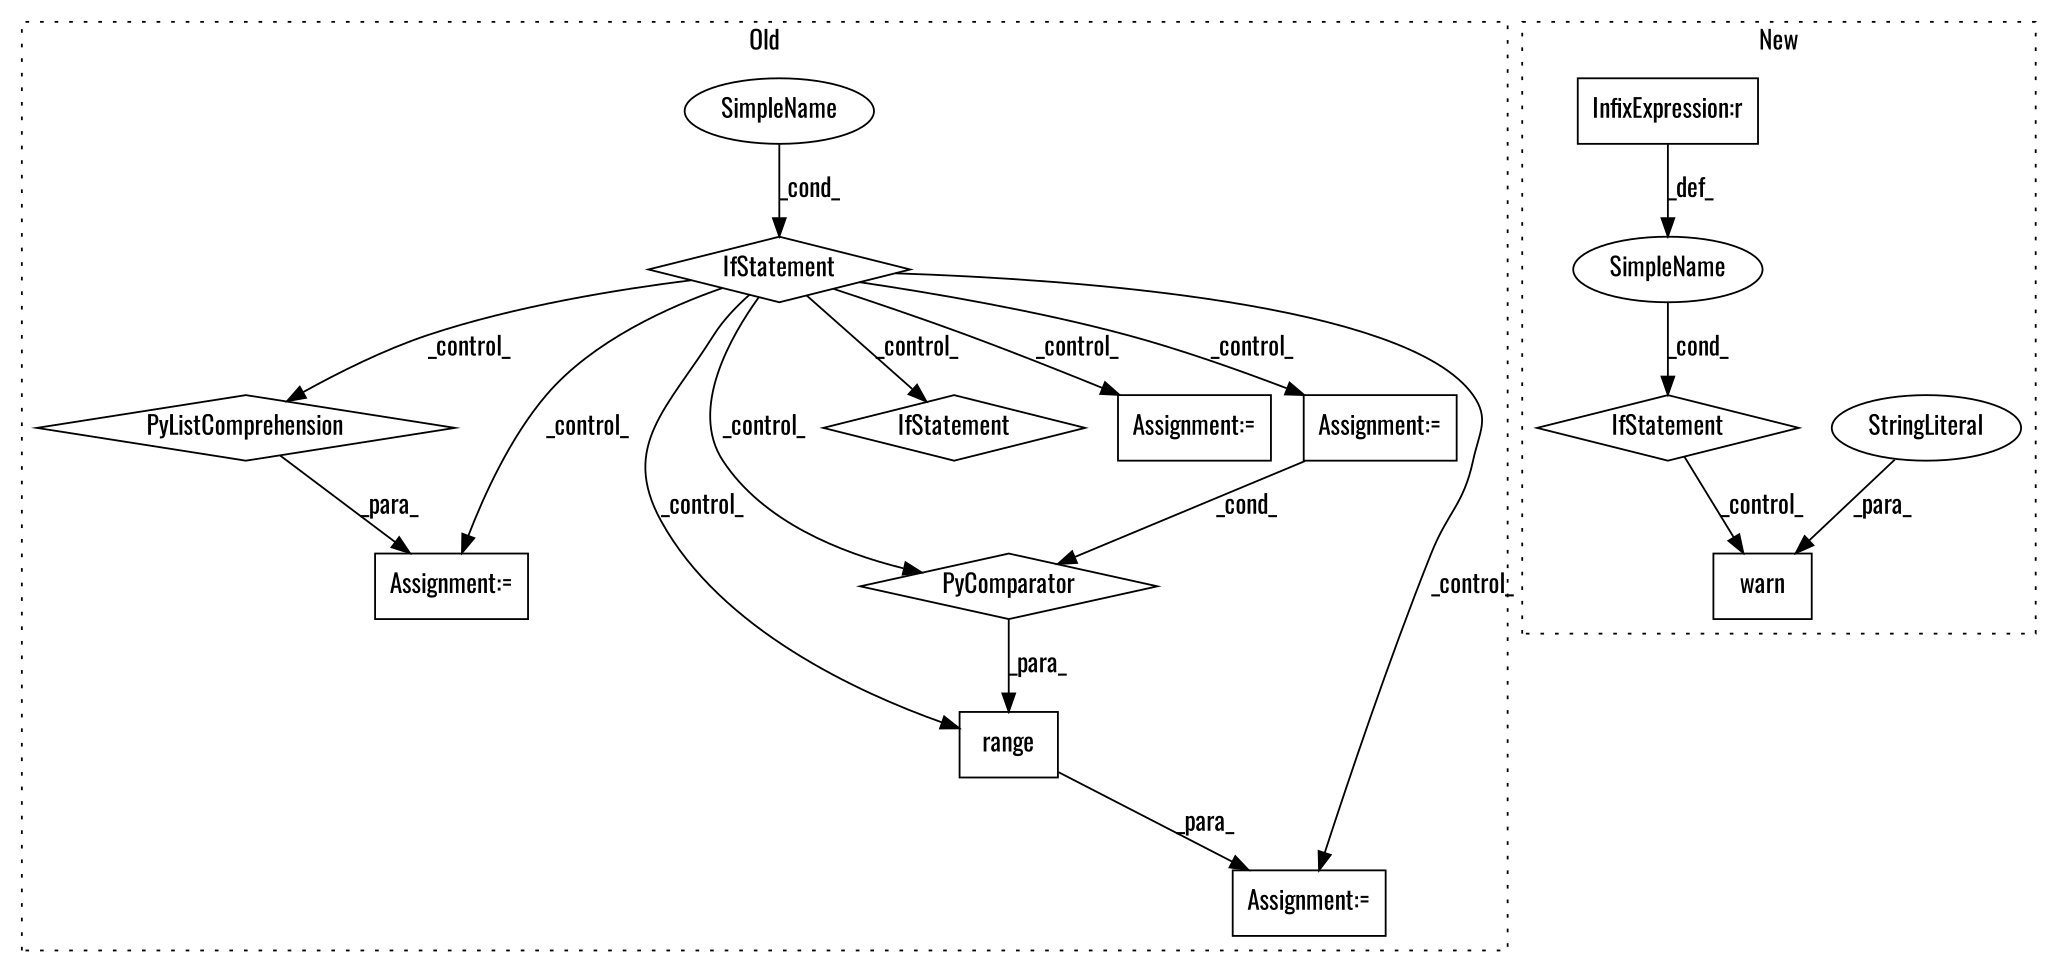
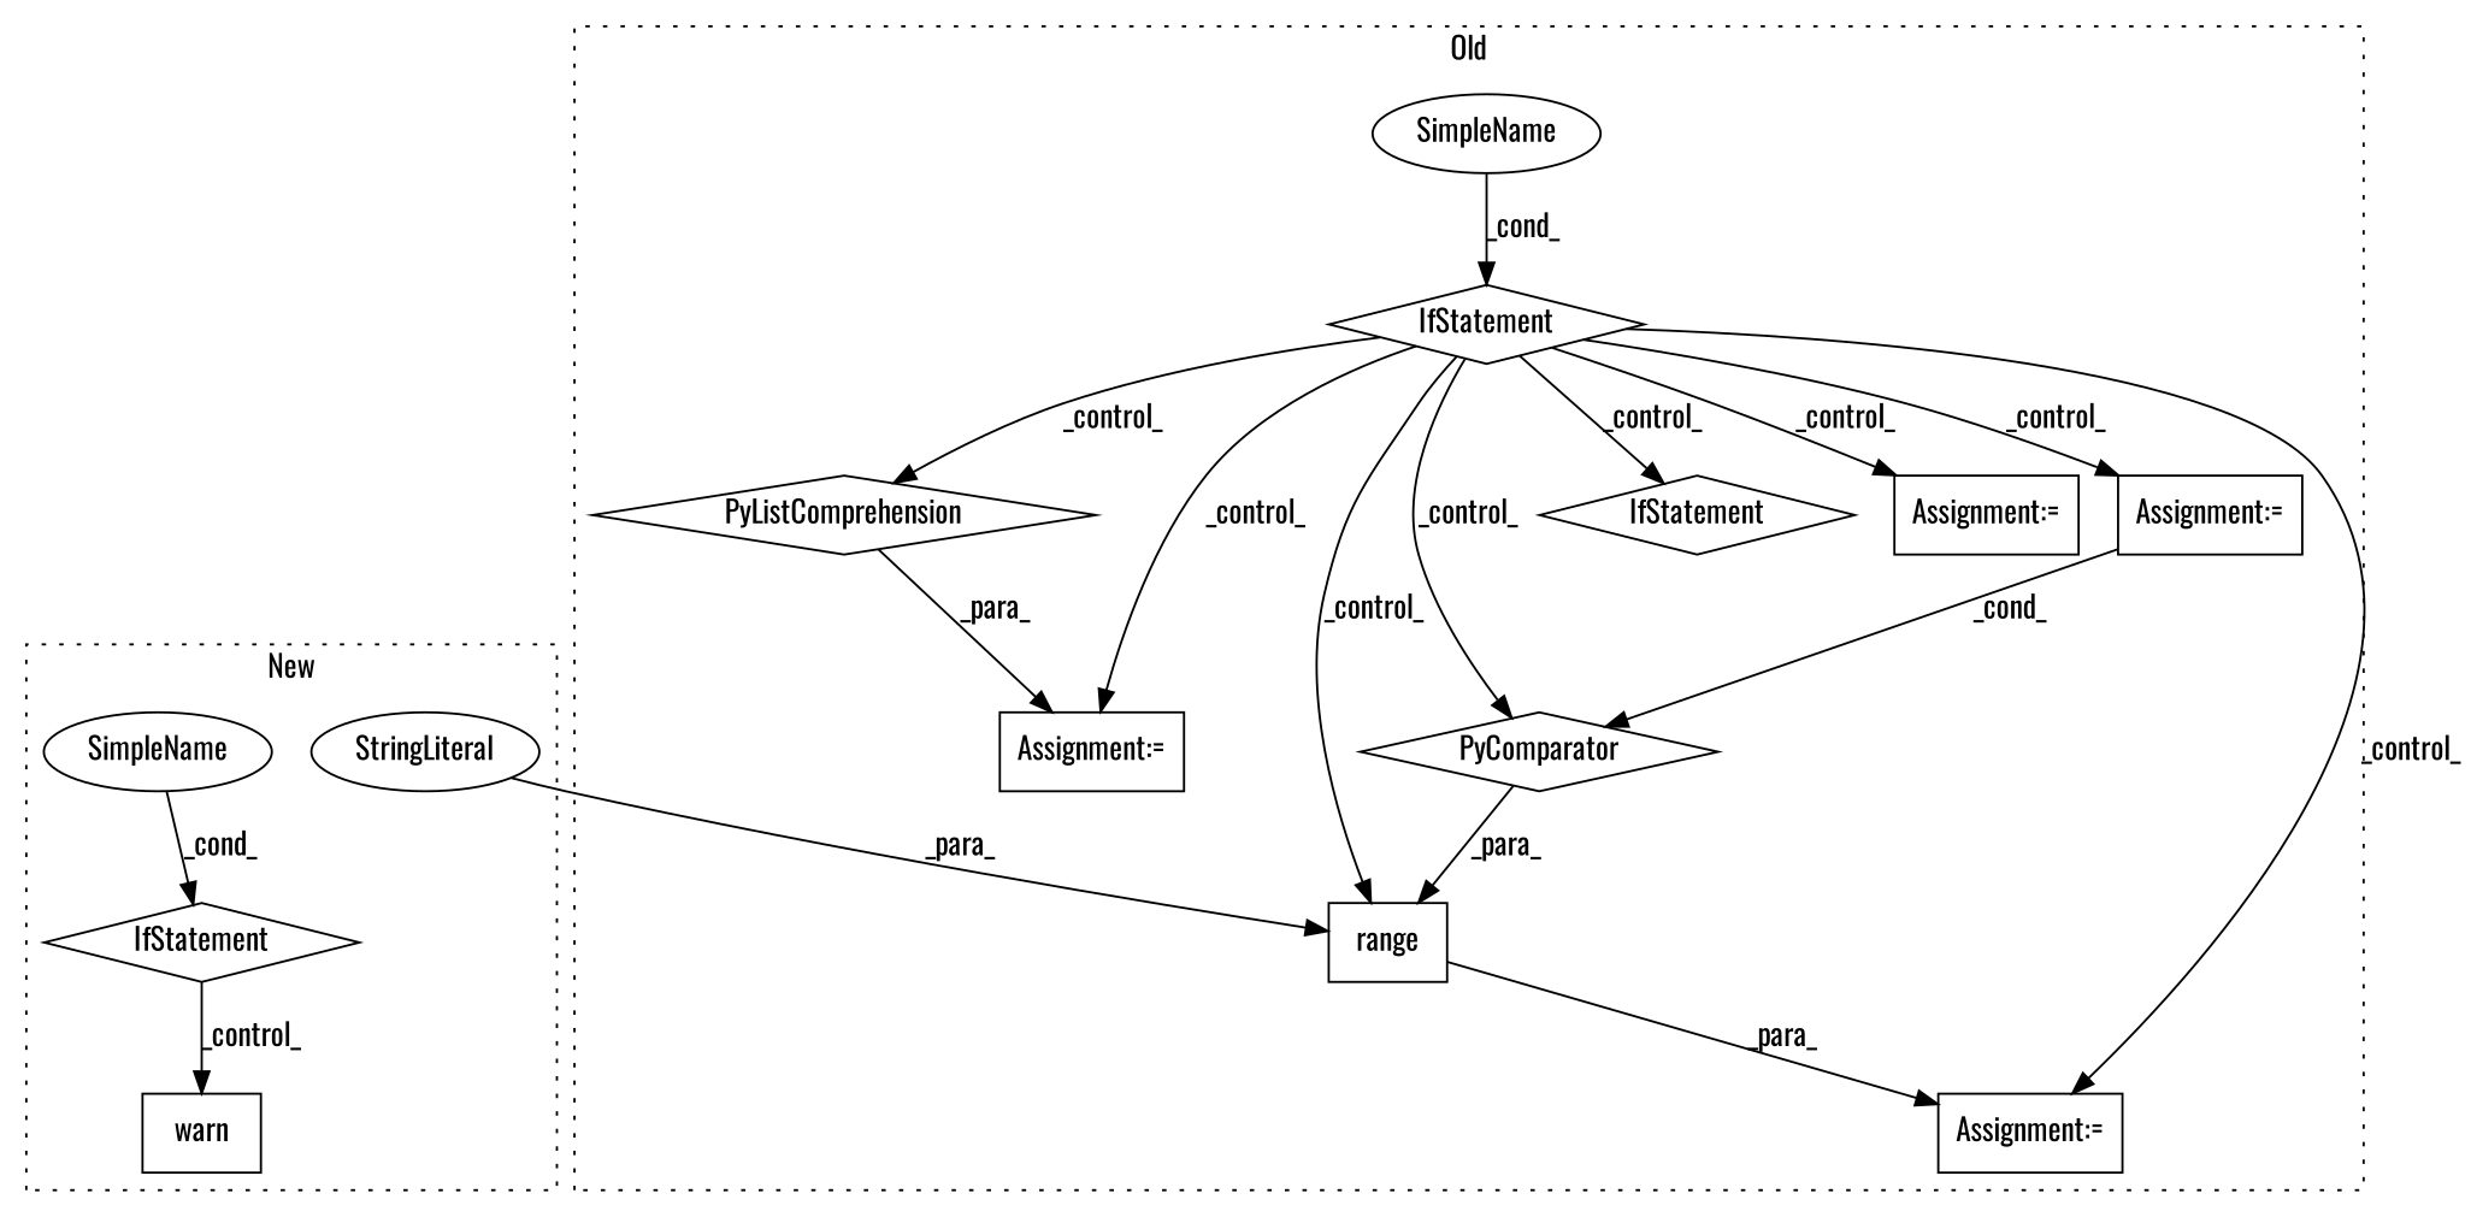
  digraph {
    fontname=Oswald
    node [a=7 fontname=Oswald l=55 s=3524 shape=box]
    edge [fontname=Oswald]
    n1 [a=109 l=137 label=PyListComprehension s=3450 shape=diamond]
    n2 [a=113 label=PyComparator shape=diamond]
    n3 [label="Assignment:="]
    n4 [l=16 label="Assignment:=" s=3434]
    n5 [a=42 label=SimpleName shape=ellipse l="" s=""]
    n6 [a=25 label=IfStatement shape=diamond]
    n7 [l=1 label="Assignment:=" s=3350]
    n8 [a=32 l="6,1" label=range s="3760,3772"]
    n9 [a=25 l="4,2" label=IfStatement s="3285,3303" shape=diamond]
    n10 [l=16 label="Assignment:=" s=3660]
    n11 [a=32 l="5,1" label=warn s="2258,2333"]
    n12 [a=45 l=70 label=StringLiteral s=2263 shape=ellipse]
    n13 [a=25 l="4,2" label=IfStatement s="2228,2246" shape=diamond]
    n14 [a=42 label=SimpleName shape=ellipse l="" s=""]
-   n15 [a=27 l=4 label="InfixExpression:r" s=2241]
    subgraph cluster_1 {
      label=Old
      style=dotted
      n1
      n2
      n3
      n4
      n5
      n6
      n7
      n8
      n9
      n10
    }
    subgraph cluster_2 {
      label=New
      style=dotted
      n11
      n12
      n13
      n14
-     n15
    }
    n1 -> n4 [label=_para_]
    n2 -> n8 [label=_para_]
    n3 -> n2 [label=_cond_]
    n5 -> n9 [label=_cond_]
    n8 -> n10 [label=_para_]
    n9 -> n1 [label=_control_]
    n9 -> n2 [label=_control_]
    n9 -> n3 [label=_control_]
    n9 -> n4 [label=_control_]
    n9 -> n6 [label=_control_]
    n9 -> n7 [label=_control_]
    n9 -> n8 [label=_control_]
    n9 -> n10 [label=_control_]
-   n12 -> n11 [label=_para_]
+   n12 -> n8 [label=_para_]
    n13 -> n11 [label=_control_]
    n14 -> n13 [label=_cond_]
-   n15 -> n14 [label=_def_]
  }
